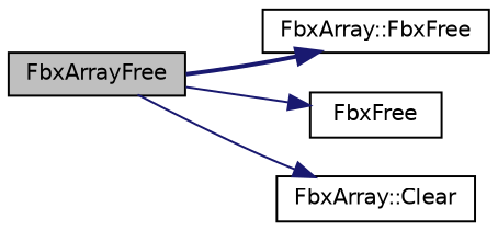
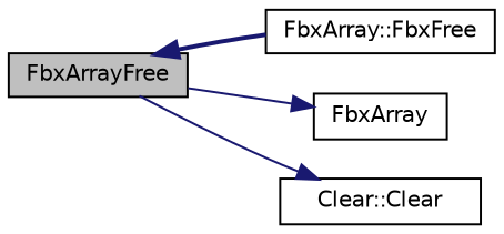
  digraph {
    rankdir=LR
    node [color=black fillcolor=white fontname=Helvetica fontsize=10 shape=record style=filled]
    edge [color=midnightblue fontname=Helvetica fontsize=10 labelfontname=Helvetica labelfontsize=10 style=solid]
    n1 [fillcolor=grey75 fontcolor=black height=0.2 label=FbxArrayFree width=0.4]
    n2 [height=0.2 label="FbxArray::FbxFree" width=0.4]
-   n3 [height=0.2 label=FbxFree width=0.4]
-   n4 [height=0.2 label="FbxArray::Clear" width=0.4]
-   n1 -> n2 [style=bold]
+   n3 [height=0.2 label=FbxArray width=0.4]
+   n4 [height=0.2 label="Clear::Clear" width=0.4]
+   n2 -> n1 [style=bold]
    n1 -> n3
    n1 -> n4
  }
